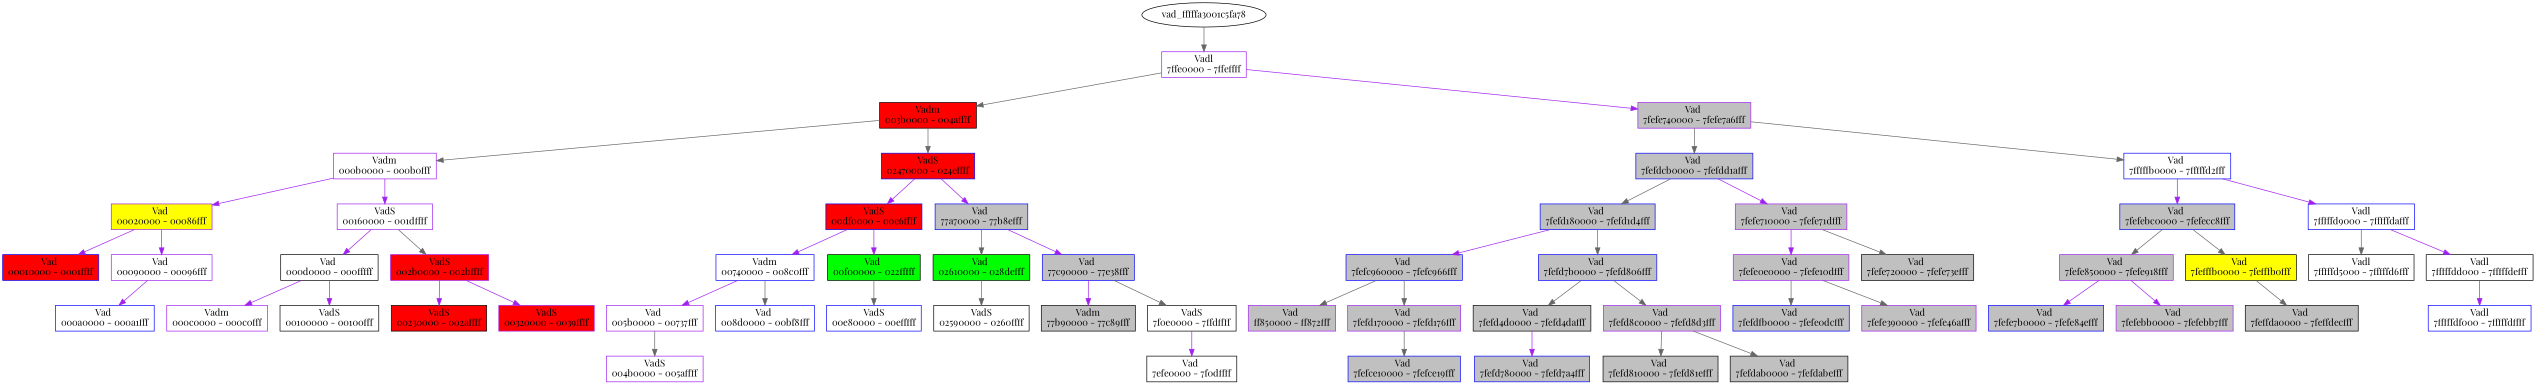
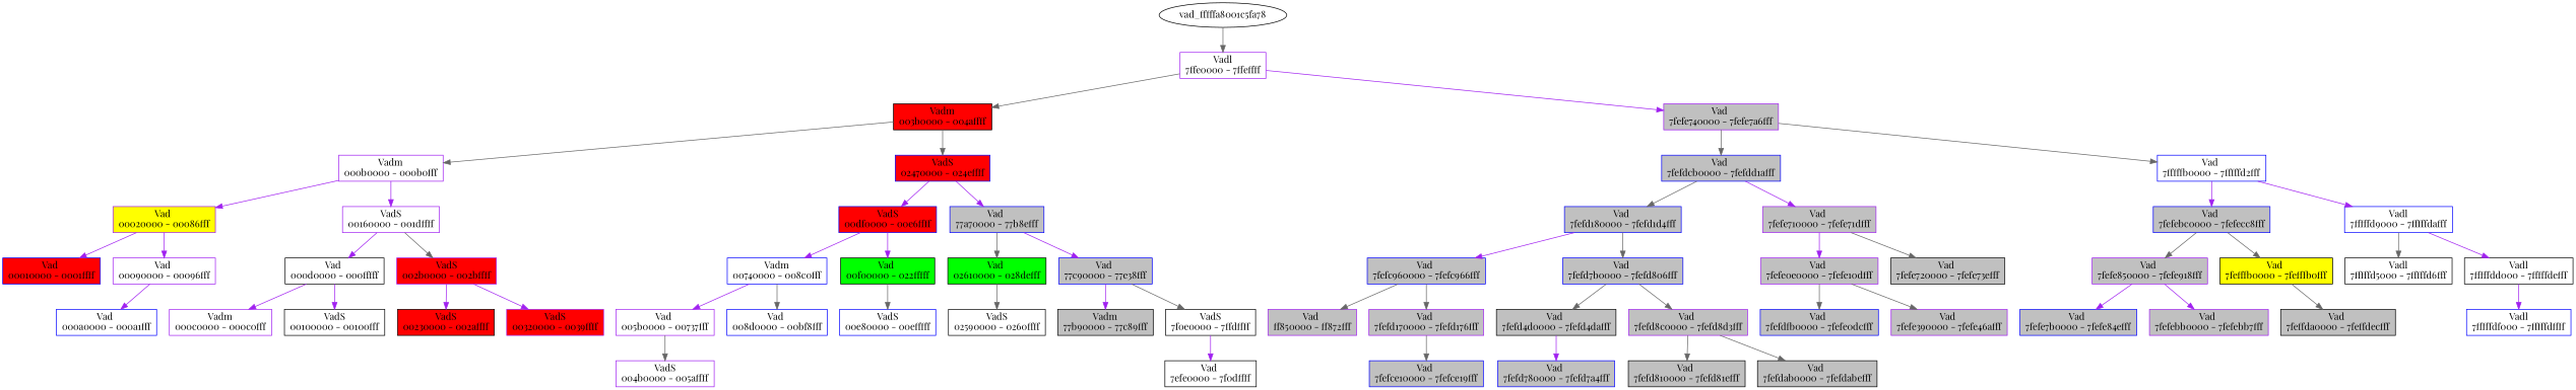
  digraph {
    rankdir=TB
    fontname="Playfair Display"
    node [color=blue fillcolor=gray shape=record style=filled fontname="Playfair Display"]
    edge [color=gray40 fontname="Playfair Display"]
    n1 [color=purple fillcolor=white label="{ Vadl\n7ffe0000 - 7ffeffff }"]
-   vad_fffffa8001c5fa78 [color=black label=vad_fffffa3001c5fa78 fillcolor="" shape="" style=""]
+   vad_fffffa8001c5fa78 [color=black fillcolor="" shape="" style=""]
    n3 [color=black fillcolor=red label="{ Vadm\n003b0000 - 004affff }"]
    n4 [color=purple label="{ Vad \n7fefe740000 - 7fefe7a6fff }"]
    n5 [color=purple fillcolor=white label="{ Vadm\n000b0000 - 000b0fff }"]
    n6 [fillcolor=red label="{ VadS\n02470000 - 024effff }"]
    n7 [color=purple fillcolor=yellow label="{ Vad \n00020000 - 00086fff }"]
    n8 [color=purple fillcolor=white label="{ VadS\n00160000 - 001dffff }"]
    n9 [fillcolor=red label="{ Vad \n00010000 - 0001ffff }"]
    n10 [color=purple fillcolor=white label="{ Vad \n00090000 - 00096fff }"]
    n11 [fillcolor=white label="{ Vad \n000a0000 - 000a1fff }"]
    n12 [color=black fillcolor=white label="{ Vad \n000d0000 - 000fffff }"]
    n13 [color=purple fillcolor=red label="{ VadS\n002b0000 - 002bffff }"]
    n14 [color=purple fillcolor=white label="{ Vadm\n000c0000 - 000c0fff }"]
    n15 [color=black fillcolor=white label="{ VadS\n00100000 - 00100fff }"]
    n16 [color=black fillcolor=red label="{ VadS\n00230000 - 002affff }"]
    n17 [color=purple fillcolor=red label="{ VadS\n00320000 - 0039ffff }"]
    n18 [fillcolor=red label="{ VadS\n00df0000 - 00e6ffff }"]
    n19 [label="{ Vad \n77a70000 - 77b8efff }"]
    n20 [fillcolor=white label="{ Vadm\n00740000 - 008c0fff }"]
    n21 [color=black fillcolor=green label="{ Vad \n00f00000 - 022fffff }"]
    n22 [color=purple fillcolor=white label="{ Vad \n005b0000 - 00737fff }"]
    n23 [fillcolor=white label="{ Vad \n008d0000 - 00bf8fff }"]
    n24 [color=purple fillcolor=white label="{ VadS\n004b0000 - 005affff }"]
    n25 [fillcolor=white label="{ VadS\n00e80000 - 00efffff }"]
    n26 [color=black fillcolor=green label="{ Vad \n02610000 - 028defff }"]
    n27 [label="{ Vad \n77c90000 - 77e38fff }"]
    n28 [color=black fillcolor=white label="{ VadS\n02590000 - 0260ffff }"]
    n29 [color=black label="{ Vadm\n77b90000 - 77c89fff }"]
    n30 [color=black fillcolor=white label="{ VadS\n7f0e0000 - 7ffdffff }"]
    n31 [color=black fillcolor=white label="{ Vad \n7efe0000 - 7f0dffff }"]
    n32 [label="{ Vad \n7fefdcb0000 - 7fefdd1afff }"]
    n33 [fillcolor=white label="{ Vad \n7fffffb0000 - 7fffffd2fff }"]
    n34 [label="{ Vad \n7fefd180000 - 7fefd1d4fff }"]
    n35 [color=purple label="{ Vad \n7fefe710000 - 7fefe71dfff }"]
    n36 [label="{ Vad \n7fefc960000 - 7fefc966fff }"]
    n37 [label="{ Vad \n7fefd7b0000 - 7fefd806fff }"]
    n38 [color=purple label="{ Vad \nff850000 - ff872fff }"]
    n39 [color=purple label="{ Vad \n7fefd170000 - 7fefd176fff }"]
    n40 [label="{ Vad \n7fefce10000 - 7fefce19fff }"]
    n41 [color=black label="{ Vad \n7fefd4d0000 - 7fefd4dafff }"]
    n42 [color=purple label="{ Vad \n7fefd8c0000 - 7fefd8d3fff }"]
    n43 [label="{ Vad \n7fefd780000 - 7fefd7a4fff }"]
    n44 [color=black label="{ Vad \n7fefd810000 - 7fefd81efff }"]
    n45 [color=black label="{ Vad \n7fefdab0000 - 7fefdabefff }"]
    n46 [color=purple label="{ Vad \n7fefe0e0000 - 7fefe10dfff }"]
    n47 [color=black label="{ Vad \n7fefe720000 - 7fefe73efff }"]
    n48 [label="{ Vad \n7fefdfb0000 - 7fefe0dcfff }"]
    n49 [color=purple label="{ Vad \n7fefe390000 - 7fefe46afff }"]
    n50 [label="{ Vad \n7fefebc0000 - 7fefecc8fff }"]
    n51 [fillcolor=white label="{ Vadl\n7fffffd9000 - 7fffffdafff }"]
    n52 [color=purple label="{ Vad \n7fefe850000 - 7fefe918fff }"]
    n53 [color=black fillcolor=yellow label="{ Vad \n7fefffb0000 - 7fefffb0fff }"]
    n54 [label="{ Vad \n7fefe7b0000 - 7fefe84efff }"]
    n55 [color=purple label="{ Vad \n7fefebb0000 - 7fefebb7fff }"]
    n56 [color=black label="{ Vad \n7feffda0000 - 7feffdecfff }"]
    n57 [color=black fillcolor=white label="{ Vadl\n7fffffd5000 - 7fffffd6fff }"]
    n58 [color=black fillcolor=white label="{ Vadl\n7fffffdd000 - 7fffffdefff }"]
    n59 [fillcolor=white label="{ Vadl\n7fffffdf000 - 7fffffdffff }"]
    n1 -> n3
    n1 -> n4 [color=purple]
    vad_fffffa8001c5fa78 -> n1
    n3 -> n5
    n3 -> n6
    n4 -> n32
    n4 -> n33
    n5 -> n7 [color=purple]
    n5 -> n8 [color=purple]
    n6 -> n18 [color=purple]
    n6 -> n19 [color=purple]
    n7 -> n9 [color=purple]
    n7 -> n10 [color=purple]
    n8 -> n12 [color=purple]
    n8 -> n13
    n10 -> n11 [color=purple]
    n12 -> n14 [color=purple]
    n12 -> n15 [color=purple]
    n13 -> n16 [color=purple]
    n13 -> n17 [color=purple]
    n18 -> n20 [color=purple]
    n18 -> n21 [color=purple]
    n19 -> n26
    n19 -> n27 [color=purple]
    n20 -> n22 [color=purple]
    n20 -> n23
    n21 -> n25
    n22 -> n24
    n26 -> n28
    n27 -> n29 [color=purple]
    n27 -> n30
    n30 -> n31 [color=purple]
    n32 -> n34
    n32 -> n35 [color=purple]
    n33 -> n50 [color=purple]
    n33 -> n51 [color=purple]
    n34 -> n36 [color=purple]
    n34 -> n37
    n35 -> n46 [color=purple]
    n35 -> n47
    n36 -> n38
    n36 -> n39
    n37 -> n41
    n37 -> n42
    n39 -> n40
    n41 -> n43 [color=purple]
    n42 -> n44
    n42 -> n45
    n46 -> n48
    n46 -> n49
    n50 -> n52
    n50 -> n53
    n51 -> n57
    n51 -> n58 [color=purple]
    n52 -> n54 [color=purple]
    n52 -> n55 [color=purple]
    n53 -> n56
    n58 -> n59 [color=purple]
  }
